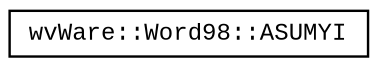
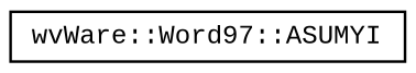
  digraph {
    rankdir=LR
    fontname="Liberation Mono"
-   n1 [color=black fillcolor=white fontname="Liberation Mono" fontsize=10 height=0.2 label="wvWare::Word98::ASUMYI" shape=record style=filled width=0.4]
+   n1 [color=black fillcolor=white fontname="Liberation Mono" fontsize=10 height=0.2 label="wvWare::Word97::ASUMYI" shape=record style=filled width=0.4]
  }
